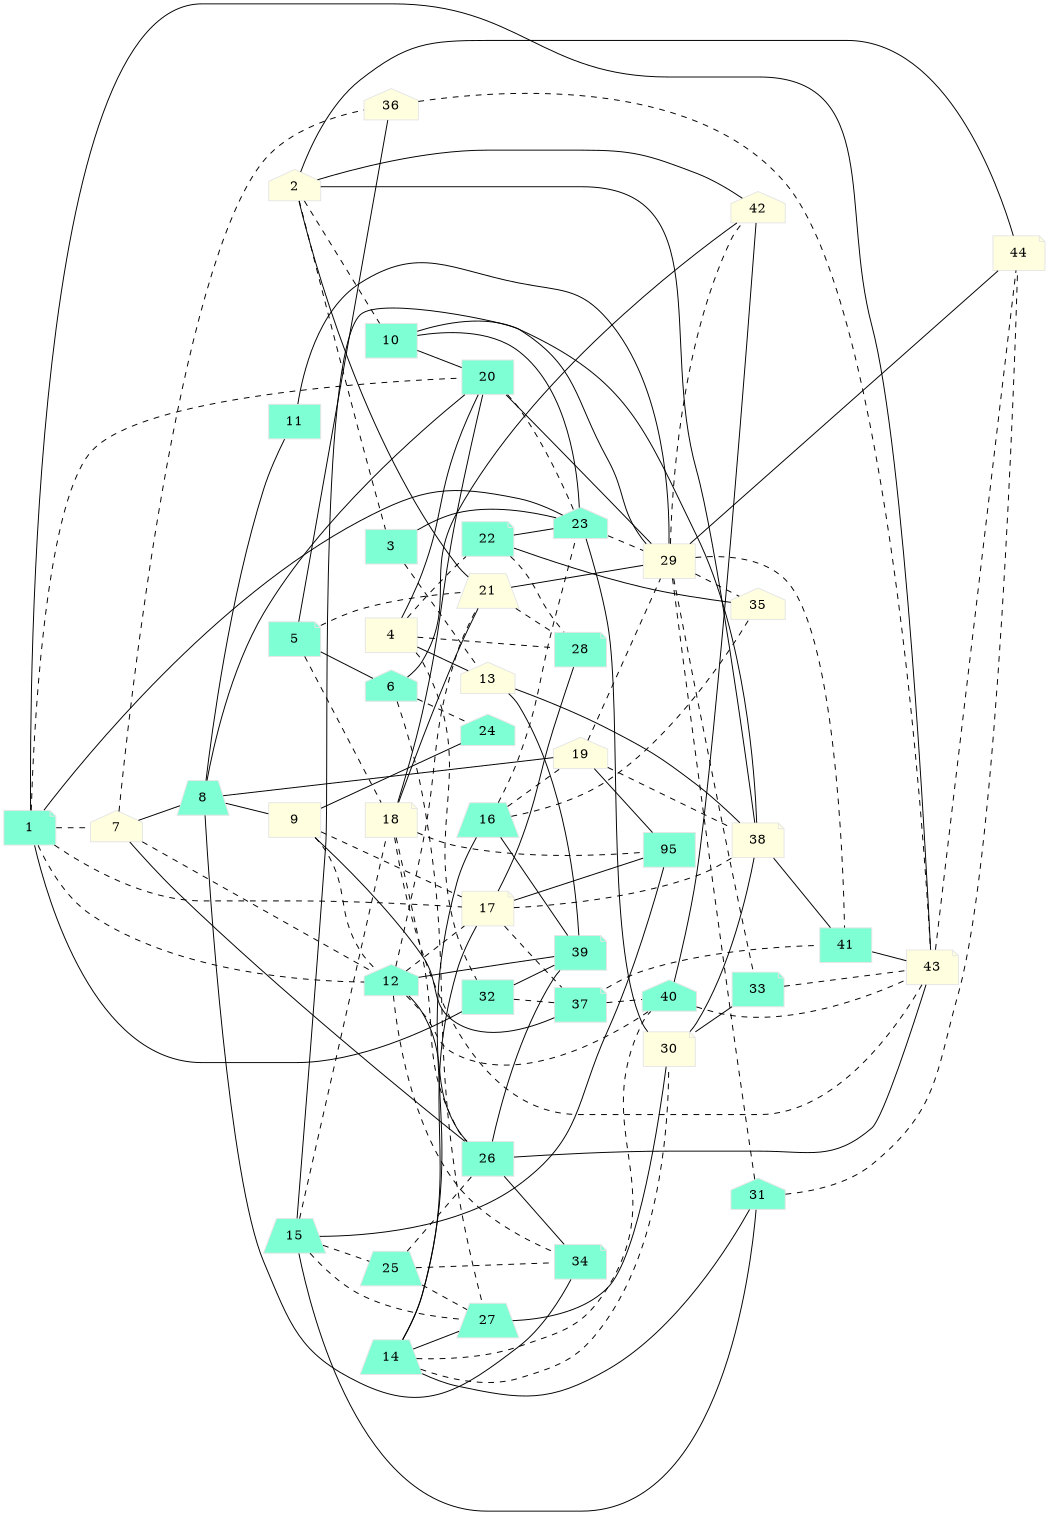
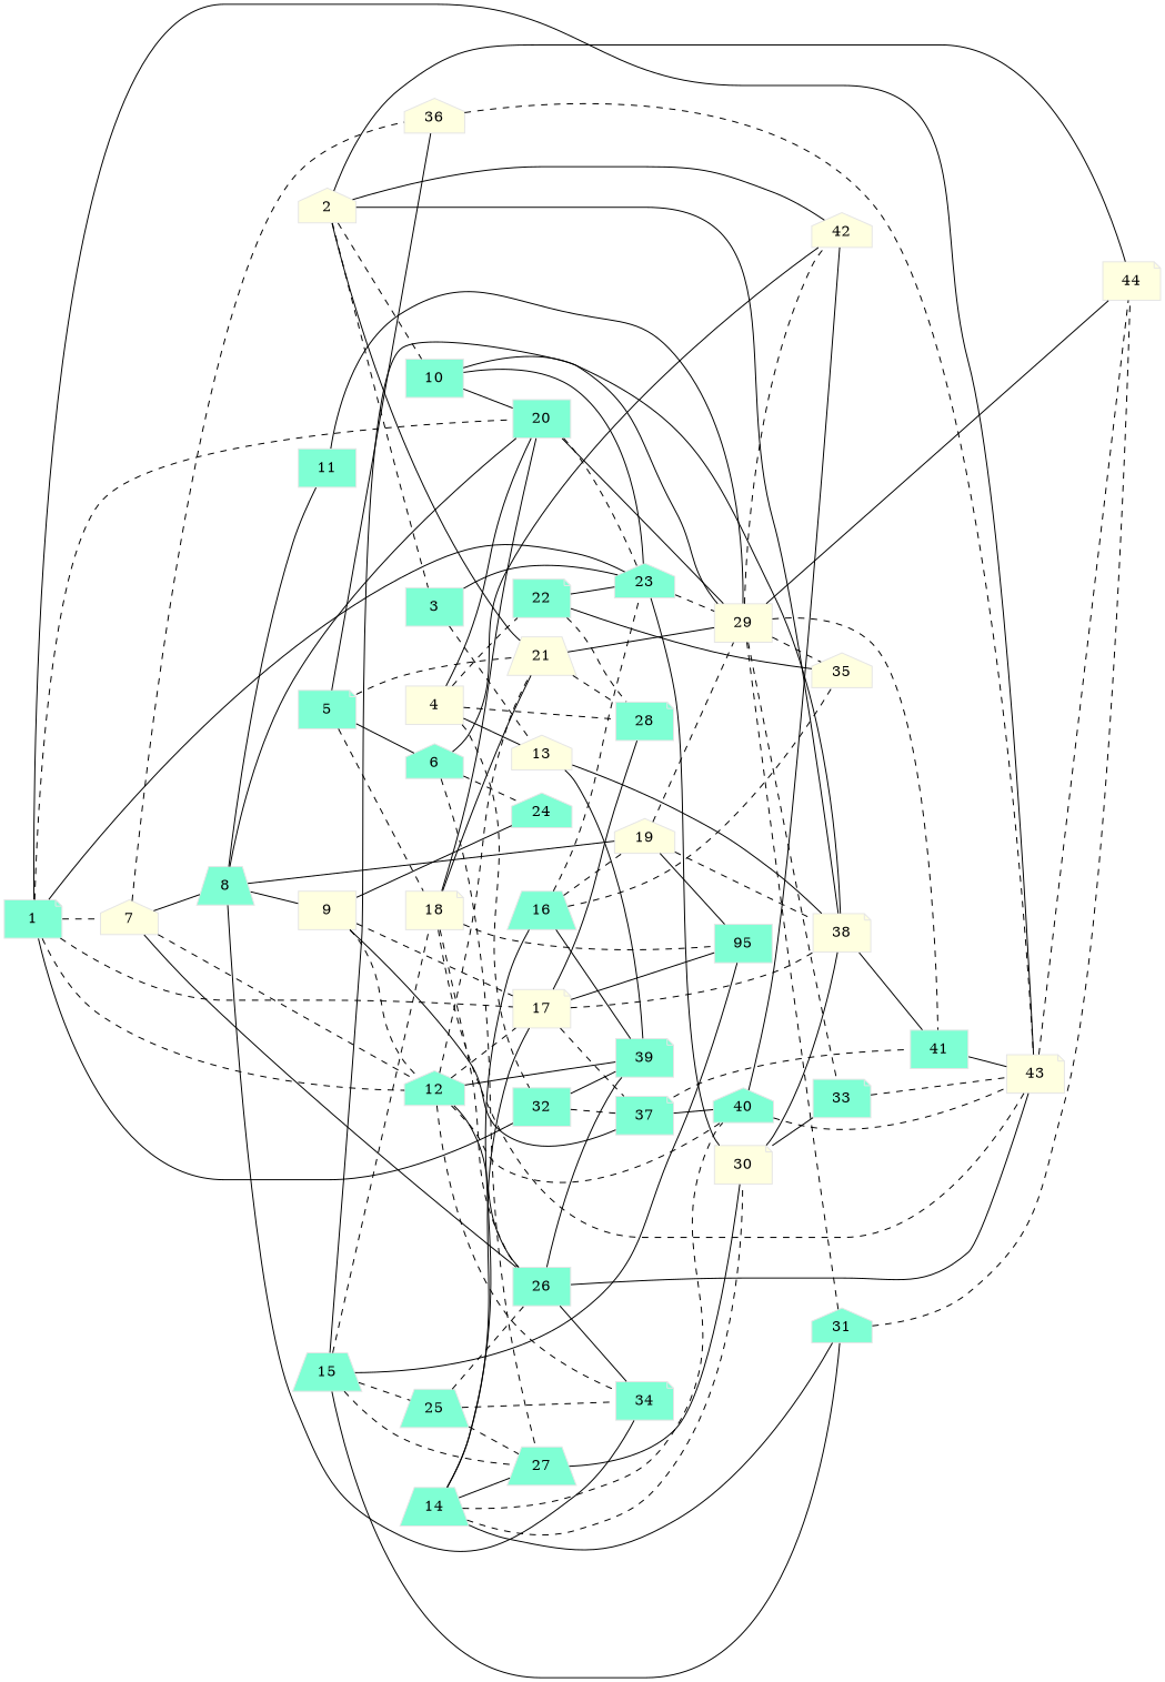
  graph {
    rankdir=LR
    node [color=gray90 fillcolor=aquamarine shape=note style=filled]
    edge [style=solid weight=1.0]
    7 [fillcolor=lightyellow shape=house]
    1
    12 [shape=house]
    17 [fillcolor=lightyellow]
    20 [shape=box]
    23 [shape=house]
    32 [shape=box]
    43 [fillcolor=lightyellow]
    36 [fillcolor=lightyellow shape=house]
    8 [shape=trapezium]
    26 [shape=box]
    21 [fillcolor=lightyellow shape=trapezium]
    34
    39
    40 [shape=house]
    38 [fillcolor=lightyellow]
    28
    37
    n19 [label=95 shape=box]
    29 [fillcolor=lightyellow shape=box]
    30 [fillcolor=lightyellow]
    44 [fillcolor=lightyellow]
    2 [fillcolor=lightyellow shape=house]
    3 [shape=box]
    10 [shape=box]
    42 [fillcolor=lightyellow shape=house]
    13 [fillcolor=lightyellow shape=house]
    41 [shape=box]
    4 [fillcolor=lightyellow shape=box]
    22
    35 [fillcolor=lightyellow shape=house]
    5
    6 [shape=house]
    18 [fillcolor=lightyellow]
    24 [shape=house]
    27 [shape=trapezium]
    9 [fillcolor=lightyellow shape=box]
    11 [shape=box]
    19 [fillcolor=lightyellow shape=house]
    31 [shape=house]
    33
    14 [shape=trapezium]
    16 [shape=trapezium]
    15 [shape=trapezium]
    25 [shape=trapezium]
    7 -- 12 [style=dashed]
    7 -- 36 [style=dashed]
    7 -- 8
    7 -- 26
    1 -- 7 [style=dashed]
    1 -- 12 [style=dashed]
    1 -- 17 [style=dashed]
    1 -- 20 [style=dashed]
    1 -- 23
    1 -- 32
    1 -- 43
    12 -- 17 [style=dashed]
    12 -- 26
    12 -- 21 [style=dashed weight=2.0]
    12 -- 34 [style=dashed]
    12 -- 39
    12 -- 40 [style=dashed]
    17 -- 38 [style=dashed]
    17 -- 28
    17 -- 37 [style=dashed]
    17 -- n19
    20 -- 23 [style=dashed]
    20 -- 29
    23 -- 29 [style=dashed]
    23 -- 30 [weight=2.0]
    32 -- 39
    32 -- 37 [style=dashed]
    43 -- 44 [style=dashed]
    36 -- 43 [style=dashed]
    8 -- 20
    8 -- 34
    8 -- 9
    8 -- 11
    8 -- 19
    26 -- 43
    26 -- 34
    26 -- 39
    21 -- 28 [style=dashed]
    21 -- 29
    40 -- 43 [style=dashed]
    40 -- 42
    38 -- 41
-   37 -- 40 [style=dashed]
+   37 -- 40
    37 -- 41 [style=dashed weight=2.0]
    29 -- 44
    29 -- 42 [style=dashed]
    29 -- 41 [style=dashed]
    29 -- 35 [style=dashed]
    29 -- 31 [style=dashed weight=2.0]
    29 -- 33 [style=dashed]
    30 -- 38 [weight=2.0]
    30 -- 33
    2 -- 21
    2 -- 38
    2 -- 44 [weight=2.0]
    2 -- 3 [style=dashed]
    2 -- 10 [style=dashed]
    2 -- 42
    3 -- 23
    3 -- 13 [style=dashed]
    10 -- 20
    10 -- 23
    10 -- 38
    13 -- 39
    13 -- 38
    41 -- 43
    4 -- 20
    4 -- 32 [style=dashed]
    4 -- 28 [style=dashed]
    4 -- 13
    4 -- 22 [style=dashed]
    22 -- 23
    22 -- 28 [style=dashed]
    22 -- 35
    5 -- 36 [weight=2.0]
    5 -- 21 [style=dashed]
    5 -- 6 [weight=2.0]
    5 -- 18 [style=dashed]
    6 -- 42
    6 -- 24 [style=dashed]
    6 -- 27 [style=dashed]
    18 -- 20 [weight=2.0]
    18 -- 43 [style=dashed]
    18 -- 26 [style=dashed]
    18 -- 21
    18 -- n19 [style=dashed]
    27 -- 30
    9 -- 12 [style=dashed weight=2.0]
    9 -- 17 [style=dashed weight=2.0]
    9 -- 37
    9 -- 24
    11 -- 29
    19 -- 38 [style=dashed]
    19 -- n19
    19 -- 29 [style=dashed weight=2.0]
    31 -- 44 [style=dashed]
    33 -- 43 [style=dashed]
    14 -- 17
    14 -- 40 [style=dashed]
    14 -- 30 [style=dashed]
    14 -- 27
    14 -- 31
    14 -- 16
    16 -- 23 [style=dashed]
    16 -- 39
    16 -- 35 [style=dashed]
    16 -- 19 [style=dashed]
    15 -- n19
    15 -- 29
    15 -- 18 [style=dashed]
    15 -- 27 [style=dashed]
    15 -- 31
    15 -- 25 [style=dashed]
    25 -- 26 [style=dashed]
    25 -- 34 [style=dashed]
    25 -- 27 [style=dashed weight=2.0]
  }
